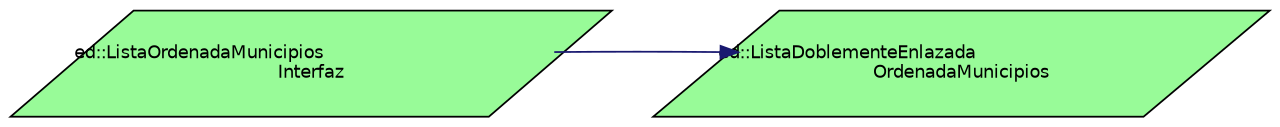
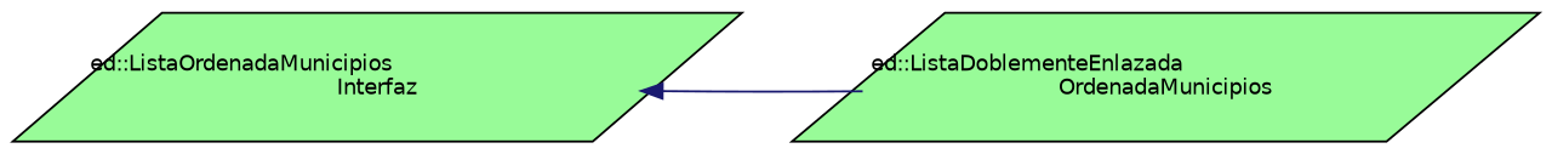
  digraph {
    rankdir=LR
    node [color=black fillcolor=palegreen fontname=Helvetica fontsize=10 shape=parallelogram style=filled]
    n1 [height=0.2 label="ed::ListaOrdenadaMunicipios\lInterfaz" width=0.4]
    n2 [height=0.2 label="ed::ListaDoblementeEnlazada\lOrdenadaMunicipios" width=0.4]
-   n2 -> n1 [color=midnightblue dir=back fontname=Helvetica fontsize=10 labelfontname=Helvetica labelfontsize=10 style=solid]
+   n1 -> n2 [color=midnightblue dir=back fontname=Helvetica fontsize=10 labelfontname=Helvetica labelfontsize=10 style=solid]
  }
